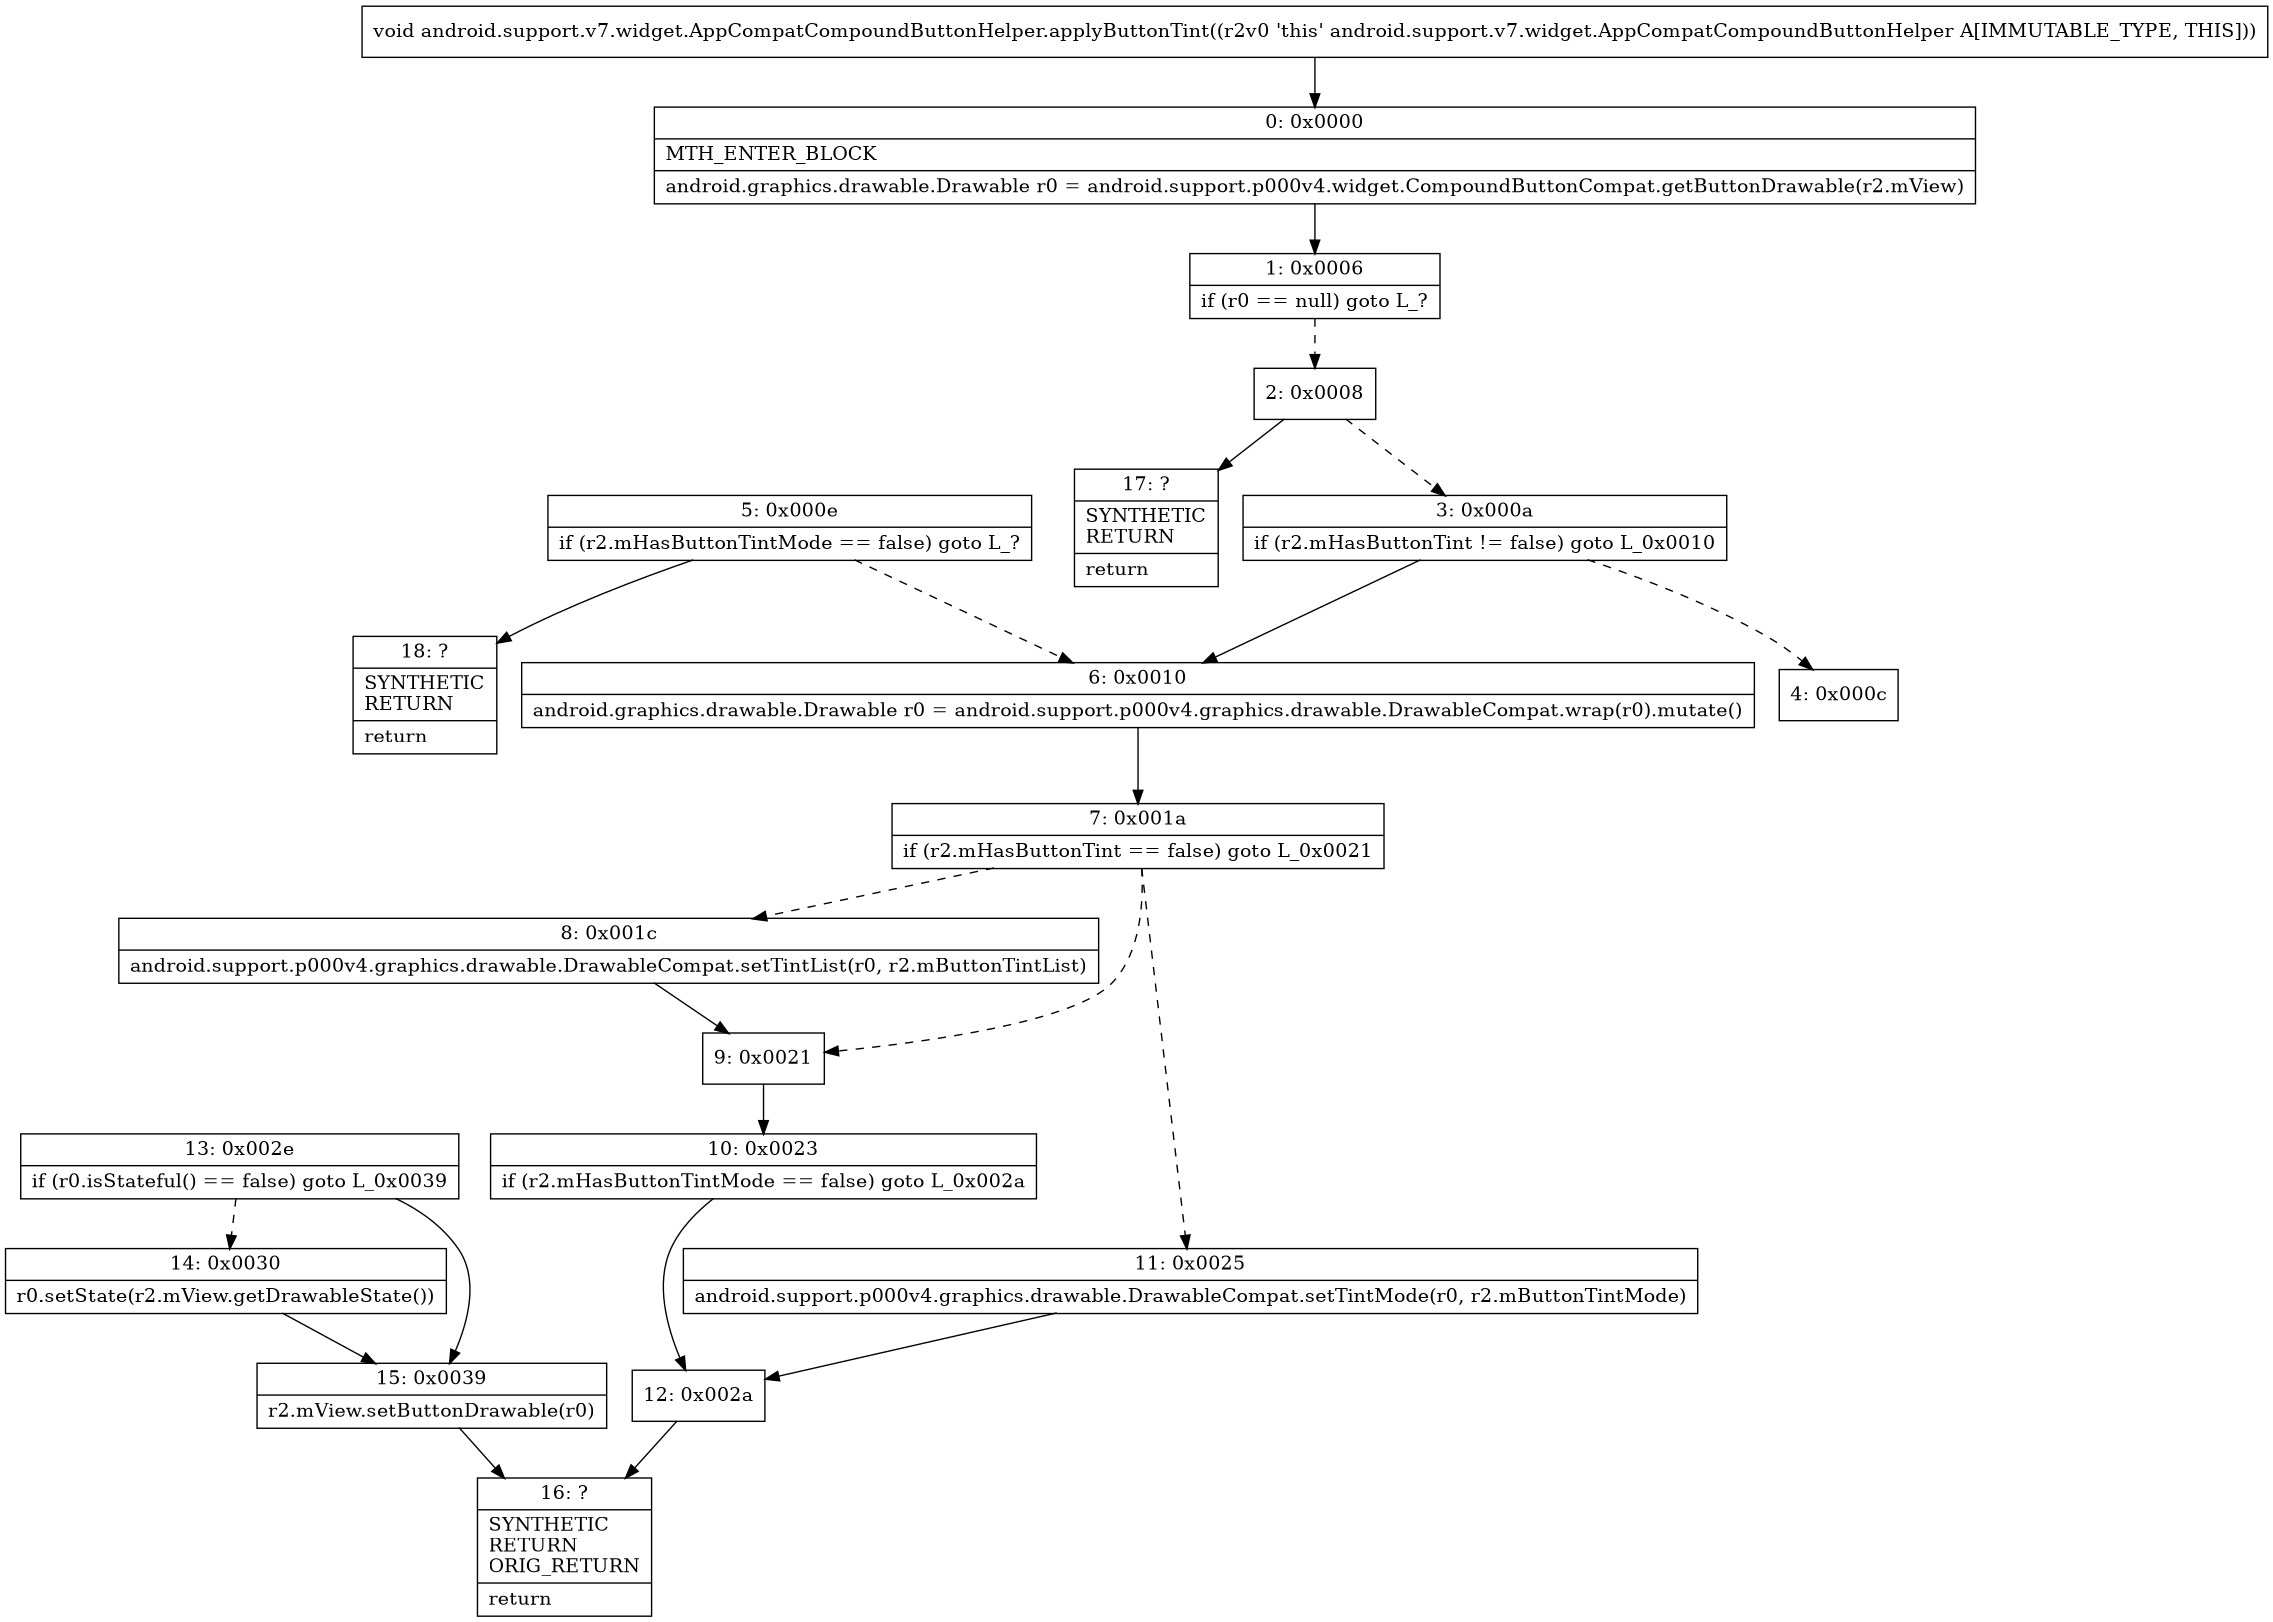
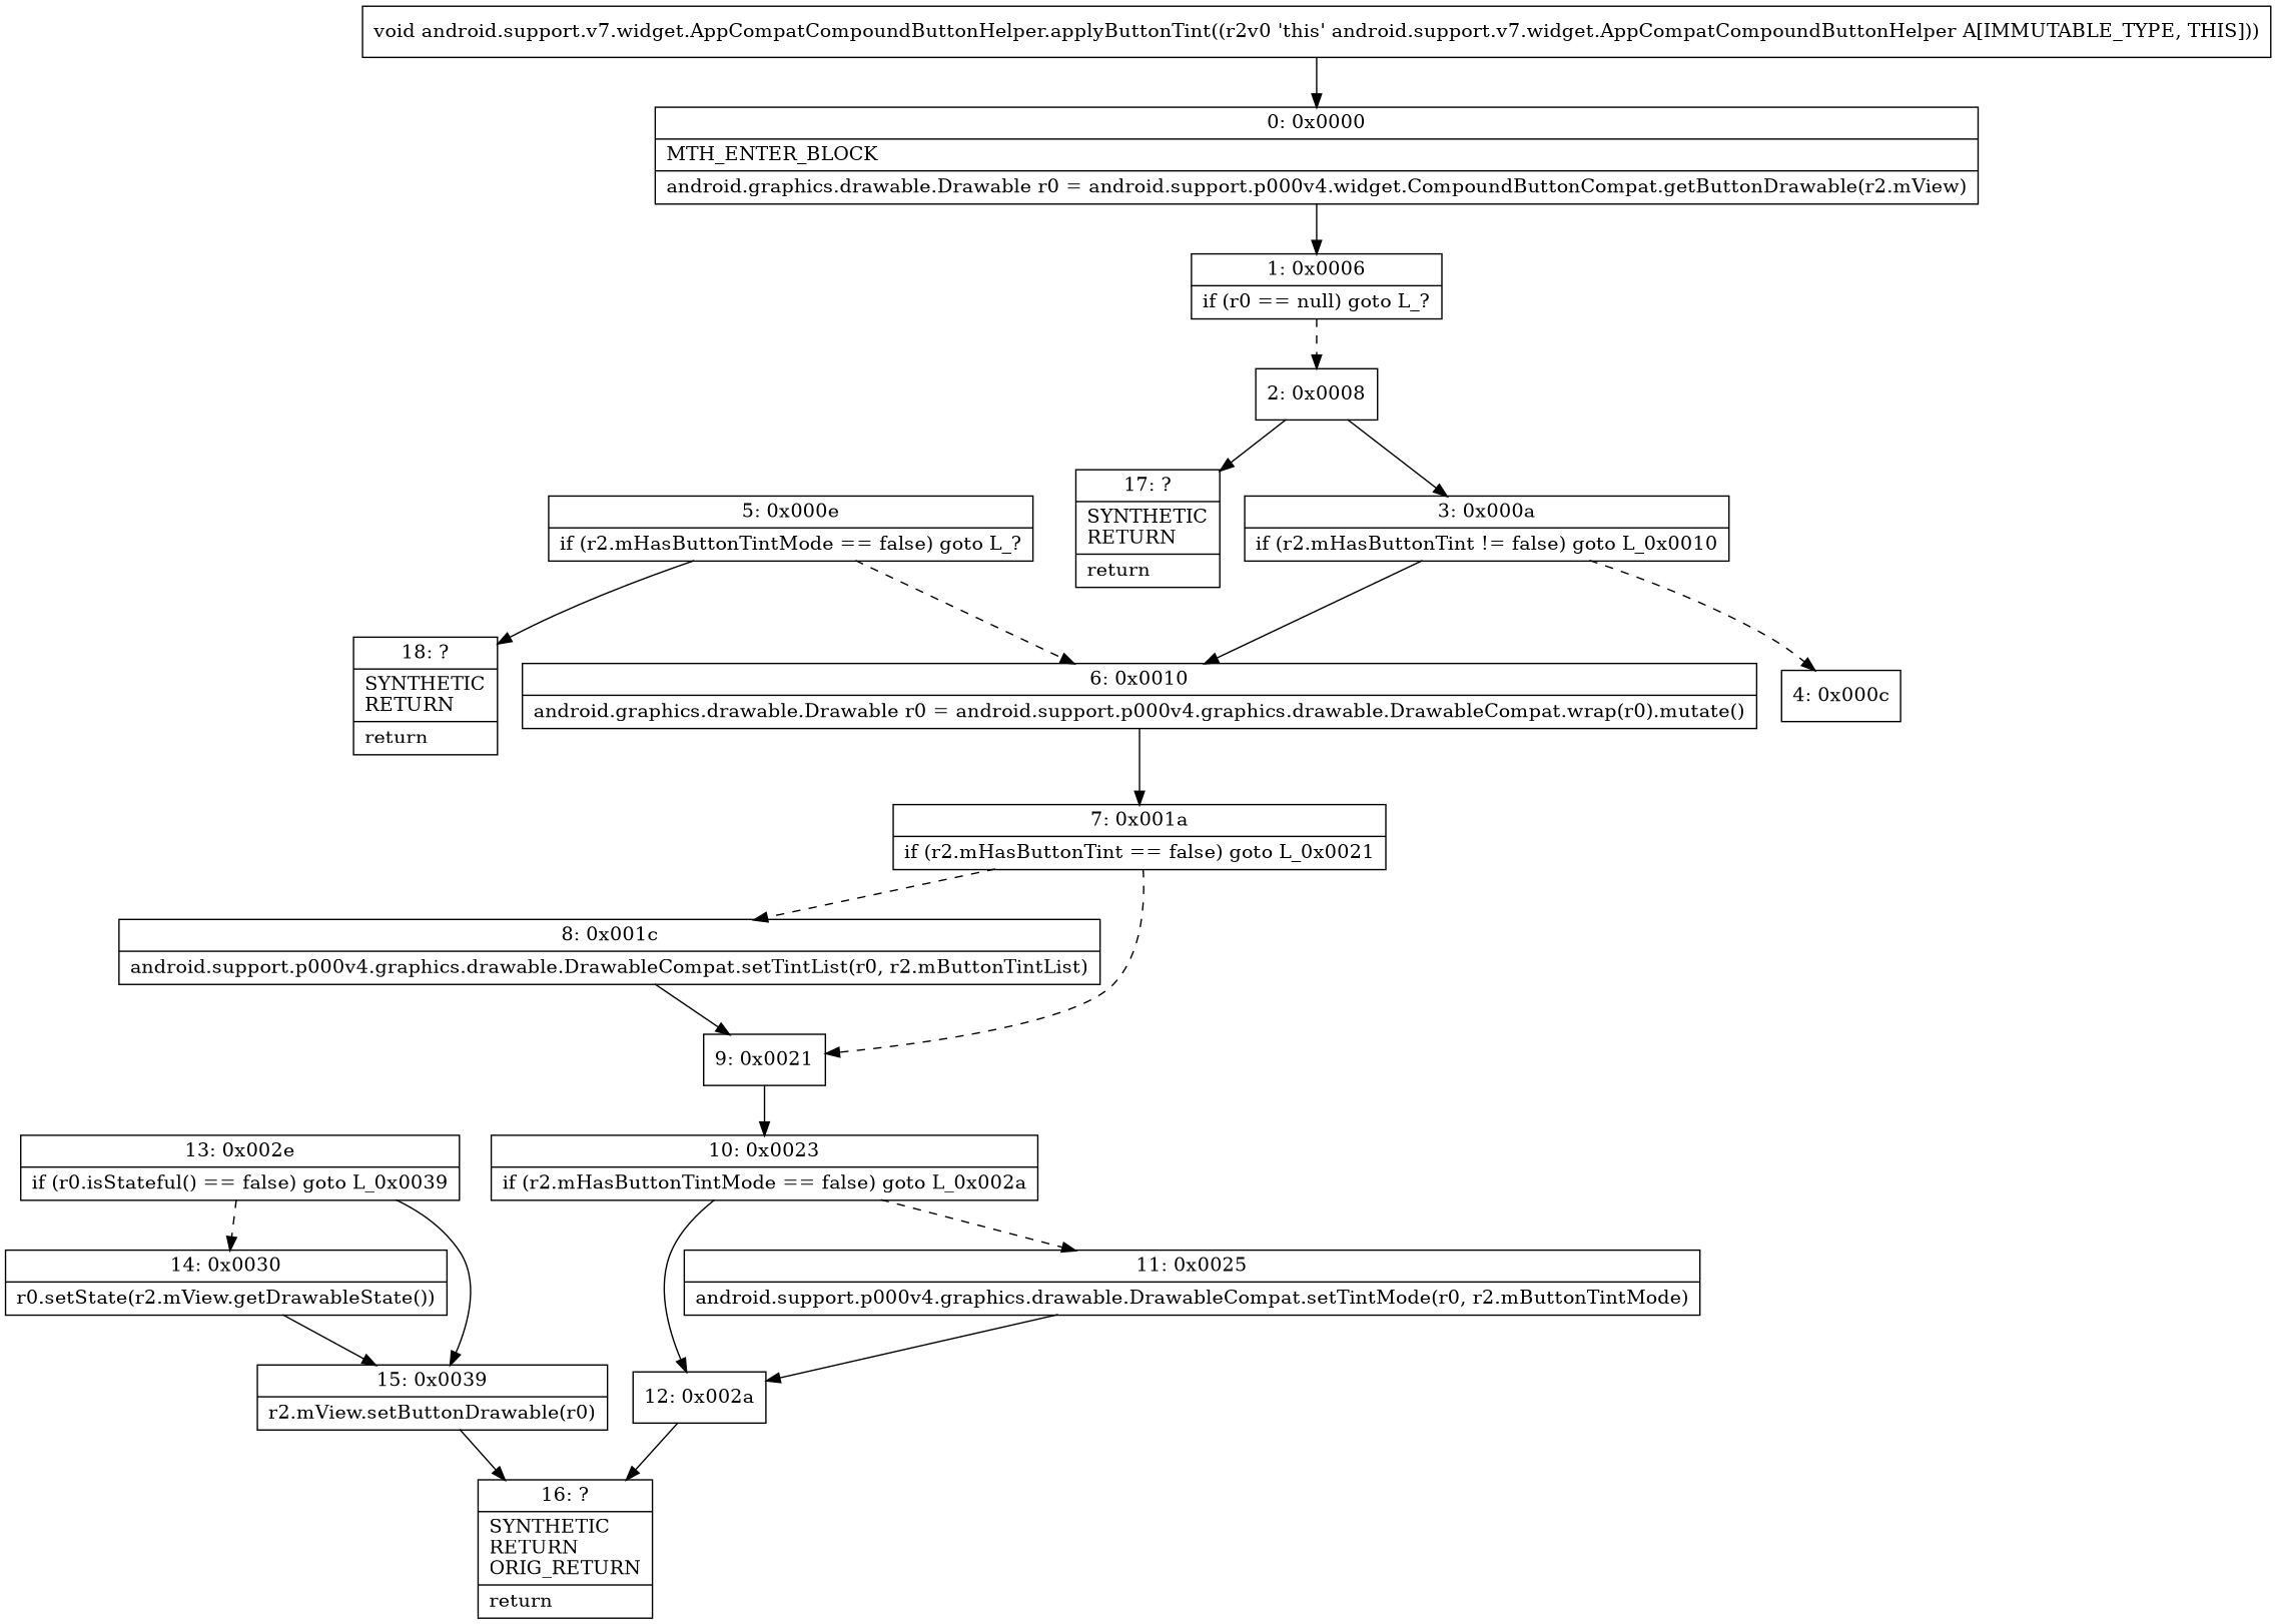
  digraph {
    node [shape=record]
    n1 [label="{0\:\ 0x0000|MTH_ENTER_BLOCK\l|android.graphics.drawable.Drawable r0 = android.support.p000v4.widget.CompoundButtonCompat.getButtonDrawable(r2.mView)\l}"]
    n2 [label="{1\:\ 0x0006|if (r0 == null) goto L_?\l}"]
    n3 [label="{2\:\ 0x0008}"]
    n4 [label="{17\:\ ?|SYNTHETIC\lRETURN\l|return\l}"]
    n5 [label="{3\:\ 0x000a|if (r2.mHasButtonTint != false) goto L_0x0010\l}"]
    n6 [label="{4\:\ 0x000c}"]
    n7 [label="{6\:\ 0x0010|android.graphics.drawable.Drawable r0 = android.support.p000v4.graphics.drawable.DrawableCompat.wrap(r0).mutate()\l}"]
    n8 [label="{7\:\ 0x001a|if (r2.mHasButtonTint == false) goto L_0x0021\l}"]
    n9 [label="{5\:\ 0x000e|if (r2.mHasButtonTintMode == false) goto L_?\l}"]
    n10 [label="{18\:\ ?|SYNTHETIC\lRETURN\l|return\l}"]
    n11 [label="{8\:\ 0x001c|android.support.p000v4.graphics.drawable.DrawableCompat.setTintList(r0, r2.mButtonTintList)\l}"]
    n12 [label="{9\:\ 0x0021}"]
    n13 [label="{10\:\ 0x0023|if (r2.mHasButtonTintMode == false) goto L_0x002a\l}"]
    n14 [label="{11\:\ 0x0025|android.support.p000v4.graphics.drawable.DrawableCompat.setTintMode(r0, r2.mButtonTintMode)\l}"]
    n15 [label="{12\:\ 0x002a}"]
    n16 [label="{16\:\ ?|SYNTHETIC\lRETURN\lORIG_RETURN\l|return\l}"]
    n17 [label="{13\:\ 0x002e|if (r0.isStateful() == false) goto L_0x0039\l}"]
    n18 [label="{14\:\ 0x0030|r0.setState(r2.mView.getDrawableState())\l}"]
    n19 [label="{15\:\ 0x0039|r2.mView.setButtonDrawable(r0)\l}"]
    n20 [label="{void android.support.v7.widget.AppCompatCompoundButtonHelper.applyButtonTint((r2v0 'this' android.support.v7.widget.AppCompatCompoundButtonHelper A[IMMUTABLE_TYPE, THIS])) }"]
    n1 -> n2
    n2 -> n3 [style=dashed]
    n3 -> n4
-   n3 -> n5 [style=dashed]
+   n3 -> n5
    n5 -> n6 [style=dashed]
    n5 -> n7
    n7 -> n8
    n8 -> n11 [style=dashed]
    n8 -> n12 [style=dashed]
    n9 -> n7 [style=dashed]
    n9 -> n10
    n11 -> n12
    n12 -> n13
-   n8 -> n14 [style=dashed]
+   n13 -> n14 [style=dashed]
    n13 -> n15
    n14 -> n15
    n15 -> n16
    n17 -> n18 [style=dashed]
    n17 -> n19
    n18 -> n19
    n19 -> n16
    n20 -> n1
  }
